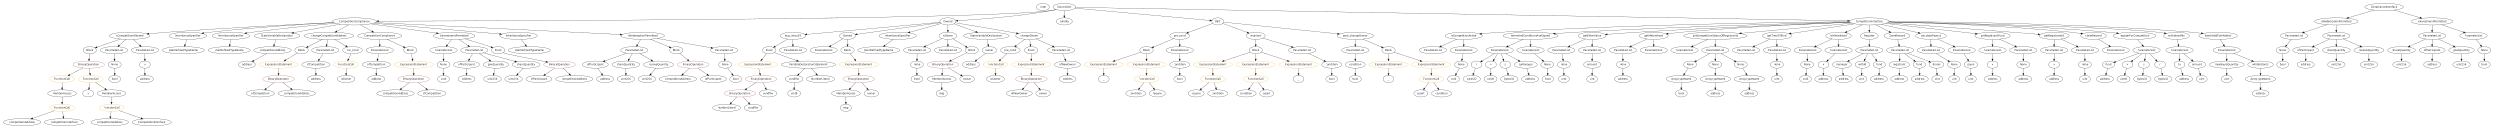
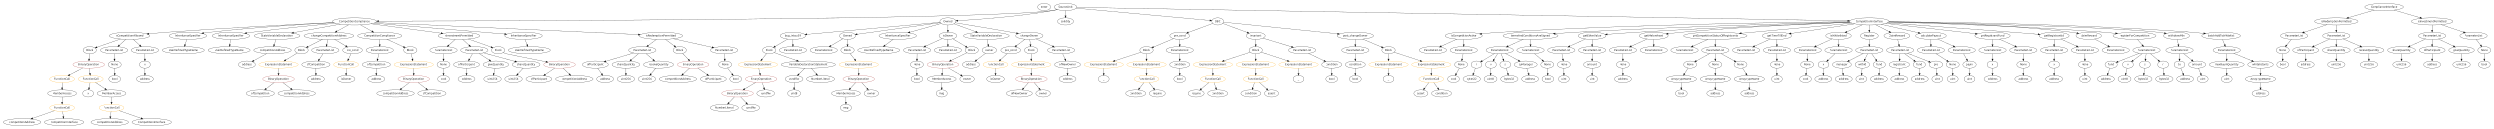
  strict digraph {
    fontname=Ubuntu
    node [fontname=Ubuntu color=black]
    edge [fontname=Ubuntu]
    Enter [height=0.5 width=0.83628 color=""]
    n2 [height=0.5 label=ofNewOwner width=1.6818]
    n3 [height=0.5 label=address width=1.0996]
    n4 [height=0.5 label=_ width=0.75]
    n5 [color=orange height=0.5 label=ExpressionStatement width=2.458]
    n6 [height=0.5 label=_ width=0.75]
    n7 [height=0.5 label=bool width=0.76697]
    n8 [height=0.5 label=condition width=1.266]
    n9 [height=0.5 label=bool width=0.76697]
    n10 [height=0.5 label=None width=0.85014]
    n11 [height=0.5 label=address width=1.0996]
    n12 [height=0.5 label=ParameterList width=1.7095]
    n13 [height=0.5 label=None width=0.85014]
    n14 [height=0.5 label=uint width=0.75]
    n15 [height=0.5 label=ParameterList width=1.7095]
    n16 [height=0.5 label=fund width=0.76697]
    n17 [height=0.5 label=v width=0.75]
    n18 [height=0.5 label=s width=0.75]
    n19 [height=0.5 label=r width=0.75]
    n20 [height=0.5 label=address width=1.0996]
    n21 [height=0.5 label=uint8 width=0.7947]
    n22 [height=0.5 label=bytes32 width=1.0996]
    n23 [height=0.5 label=bytes32 width=1.0996]
    n24 [height=0.5 label=assert width=0.89172]
    n25 [height=0.5 label=CompetitionCompliance width=2.8045]
    n26 [height=0.5 label=isCompetitionAllowed width=2.5966]
    n27 [height=0.5 label=InheritanceSpecifier width=2.3333]
    n28 [height=0.5 label=InheritanceSpecifier width=2.3333]
    n29 [height=0.5 label=StateVariableDeclaration width=2.8184]
    n30 [height=0.5 label=changeCompetitionAddress width=3.1649]
    n31 [height=0.5 label=CompetitionCompliance width=2.8045]
    n32 [height=0.5 label=isInvestmentPermitted width=2.5689]
    n33 [height=0.5 label=InheritanceSpecifier width=2.3333]
    n34 [height=0.5 label=isRedemptionPermitted width=2.7075]
    n35 [height=0.5 label=Block width=0.90558]
    n36 [height=0.5 label=ParameterList width=1.7095]
    n37 [height=0.5 label=ParameterList width=1.7095]
    n38 [height=0.5 label=UserDefinedTypeName width=2.7214]
    n39 [height=0.5 label=UserDefinedTypeName width=2.7214]
    n40 [height=0.5 label=competitionAddress width=2.3887]
    n41 [height=0.5 label=Block width=0.90558]
    n42 [height=0.5 label=ParameterList width=1.7095]
    n43 [height=0.5 label=pre_cond width=1.2937]
    n44 [height=0.5 label=ParameterList width=1.7095]
    n45 [height=0.5 label=Block width=0.90558]
    n46 [height=0.5 label=ParameterList width=1.7095]
    n47 [height=0.5 label=ParameterList width=1.7095]
    n48 [height=0.5 label=Block width=0.90558]
    n49 [height=0.5 label=UserDefinedTypeName width=2.7214]
    n50 [height=0.5 label=ParameterList width=1.7095]
    n51 [height=0.5 label=Block width=0.90558]
    n52 [height=0.5 label=ParameterList width=1.7095]
    n53 [color=brown height=0.5 label=BinaryOperation width=1.9867]
    n54 [height=0.5 label=None width=0.85014]
    n55 [height=0.5 label=x width=0.75]
    n56 [height=0.5 label=address width=1.0996]
    n57 [color=orange height=0.5 label=ExpressionStatement width=2.458]
    n58 [height=0.5 label=ofCompetition width=1.7927]
    n59 [color=orange height=0.5 label=FunctionCall width=1.6125]
    n60 [height=0.5 label=ofCompetition width=1.7927]
    n61 [color=orange height=0.5 label=ExpressionStatement width=2.458]
    n62 [height=0.5 label=None width=0.85014]
    n63 [height=0.5 label=ofParticipant width=1.6125]
    n64 [height=0.5 label=giveQuantity width=1.5848]
    n65 [height=0.5 label=shareQuantity width=1.7095]
    n66 [color=brown height=0.5 label=BinaryOperation width=1.9867]
    n67 [height=0.5 label=ofParticipant width=1.6125]
    n68 [height=0.5 label=shareQuantity width=1.7095]
    n69 [height=0.5 label=receiveQuantity width=1.8897]
    n70 [color=brown height=0.5 label=BinaryOperation width=1.9867]
    n71 [height=0.5 label=None width=0.85014]
    n72 [height=0.5 label=isCompetitionActive width=2.4026]
    n73 [height=0.5 label=ParameterList width=1.7095]
    n74 [height=0.5 label=ParameterList width=1.7095]
    n75 [height=0.5 label=None width=0.85014]
    n76 [height=0.5 label=bool width=0.76697]
    n77 [height=0.5 label=uint width=0.75]
    n78 [height=0.5 label=ParameterList width=1.7095]
    n79 [height=0.5 label=uint8 width=0.7947]
    n80 [height=0.5 label=ofCompetition width=1.7927]
    n81 [height=0.5 label=address width=1.0996]
    n82 [height=0.5 label=x width=0.75]
    n83 [height=0.5 label=bool width=0.76697]
    n84 [height=0.5 label=None width=0.85014]
    n85 [height=0.5 label=uint width=0.75]
    n86 [height=0.5 label=competitionAddress width=2.3887]
    n87 [height=0.5 label=bool width=0.76697]
    n88 [height=0.5 label=ParameterList width=1.7095]
    n89 [height=0.5 label=None width=0.85014]
    n90 [height=0.5 label=bool width=0.76697]
    n91 [height=0.5 label=x width=0.75]
    n92 [height=0.5 label=address width=1.0996]
    n93 [height=0.5 label=pre_cond width=1.2937]
    n94 [height=0.5 label=Block width=0.90558]
    n95 [height=0.5 label=ParameterList width=1.7095]
    n96 [color=orange height=0.5 label=ExpressionStatement width=2.458]
    n97 [color=orange height=0.5 label=ExpressionStatement width=2.458]
    n98 [height=0.5 label=condition width=1.266]
    n99 [color=orange height=0.5 label=FunctionCall width=1.6125]
    n100 [height=0.5 label=bool width=0.76697]
    n101 [height=0.5 label=vundflw width=1.1274]
    n102 [height=0.5 label=uint8 width=0.7947]
    n103 [height=0.5 label=None width=0.85014]
    n104 [height=0.5 label=bool width=0.76697]
    n105 [height=0.5 label=condition width=1.266]
    n106 [height=0.5 label=ParameterList width=1.7095]
    n107 [height=0.5 label=None width=0.85014]
    n108 [height=0.5 label=bool width=0.76697]
    n109 [height=0.5 label=ParameterList width=1.7095]
    n110 [height=0.5 label=None width=0.85014]
    n111 [height=0.5 label=uint width=0.75]
    n112 [height=0.5 label=uint width=0.75]
    n113 [height=0.5 label=maxBuyinQuantity width=2.1947]
    n114 [height=0.5 label=uint width=0.75]
    n115 [height=0.5 label=_ width=0.75]
    n116 [height=0.5 label=UserDefinedTypeName width=2.7214]
    n117 [color=orange height=0.5 label=FunctionCall width=1.6125]
    n118 [height=0.5 label=CompetitionInterface width=2.4719]
    n119 [height=0.5 label=ofParticipant width=1.6125]
    n120 [height=0.5 label=address width=1.0996]
    n121 [height=0.5 label=require width=1.0026]
    n122 [height=0.5 label=ofNewOwner width=1.6818]
    n123 [height=0.5 label=address width=1.0996]
    n124 [height=0.5 label=uint256 width=1.0442]
    n125 [height=0.5 label=uint256 width=1.0442]
    n126 [height=0.5 label=ParameterList width=1.7095]
    n127 [height=0.5 label=shareQuantity width=1.7095]
    n128 [height=0.5 label=ofParticipant width=1.6125]
    n129 [height=0.5 label=giveQuantity width=1.5848]
    n130 [height=0.5 label=uint256 width=1.0442]
    n131 [height=0.5 label=address width=1.0996]
    n132 [height=0.5 label=uint256 width=1.0442]
    n133 [height=0.5 label=require width=1.0026]
    n134 [height=0.5 label=address width=1.0996]
    n135 [height=0.5 label=NumberLiteral width=1.765]
    n136 [color=orange height=0.5 label=FunctionCall width=1.6125]
    n137 [color=orange height=0.5 label=FunctionCall width=1.6125]
    n138 [height=0.5 label=bool width=0.76697]
    n139 [height=0.5 label=address width=1.0996]
    n140 [height=0.5 label=address width=1.0996]
    n141 [height=0.5 label=registrant width=1.2382]
    n142 [height=0.5 label=condition width=1.266]
    n143 [height=0.5 label=r width=0.75]
    n144 [height=0.5 label=bytes32 width=1.0996]
    n145 [height=0.5 label=ParameterList width=1.7095]
    n146 [height=0.5 label=payin width=0.85014]
    n147 [height=0.5 label=uint width=0.75]
    n148 [color=orange height=0.5 label=ExpressionStatement width=2.458]
    n149 [color=orange height=0.5 label=FunctionCall width=1.6125]
    n150 [height=0.5 label=condition width=1.266]
    n151 [color=brown height=0.5 label=BinaryOperation width=1.9867]
    n152 [height=0.5 label=vundflw width=1.1274]
    n153 [height=0.5 label=address width=1.0996]
    n154 [height=0.5 label=address width=1.0996]
    n155 [height=0.5 label=isRedemptionPermitted width=2.7075]
    n156 [height=0.5 label=ParameterList width=1.7095]
    n157 [height=0.5 label=ParameterList width=1.7095]
    n158 [height=0.5 label=shareQuantity width=1.7095]
    n159 [height=0.5 label=receiveQuantity width=1.8897]
    n160 [height=0.5 label=uint256 width=1.0442]
    n161 [height=0.5 label=uint256 width=1.0442]
    n162 [height=0.5 label=condition width=1.266]
    n163 [height=0.5 label=bool width=0.76697]
    n164 [height=0.5 label=Owned width=1.0442]
    n165 [height=0.5 label=bug_intou39 width=1.5848]
    n166 [height=0.5 label=Owned width=1.0442]
    n167 [height=0.5 label=InheritanceSpecifier width=2.3333]
    n168 [height=0.5 label=isOwner width=1.1551]
    n169 [height=0.5 label=StateVariableDeclaration width=2.8184]
    n170 [height=0.5 label=changeOwner width=1.7095]
    n171 [height=0.5 label=Block width=0.90558]
    n172 [height=0.5 label=ParameterList width=1.7095]
    n173 [height=0.5 label=Block width=0.90558]
    n174 [height=0.5 label=ParameterList width=1.7095]
    n175 [height=0.5 label=Block width=0.90558]
    n176 [height=0.5 label=owner width=0.93331]
    n177 [height=0.5 label=pre_cond width=1.2937]
    n178 [height=0.5 label=Block width=0.90558]
    n179 [height=0.5 label=ParameterList width=1.7095]
    n180 [color=orange height=0.5 label=ExpressionStatement width=2.458]
    n181 [height=0.5 label=VariableDeclarationStatement width=3.3174]
    n182 [color=orange height=0.5 label=ExpressionStatement width=2.458]
    n183 [color=brown height=0.5 label=BinaryOperation width=1.9867]
    n184 [height=0.5 label=address width=1.0996]
    n185 [color=orange height=0.5 label=FunctionCall width=1.6125]
    n186 [color=orange height=0.5 label=ExpressionStatement width=2.458]
    n187 [height=0.5 label=competitionAddress width=2.3887]
    n188 [height=0.5 label=Block width=0.90558]
    n189 [color=orange height=0.5 label=ExpressionStatement width=2.458]
    n190 [color=orange height=0.5 label=ExpressionStatement width=2.458]
    n191 [color=orange height=0.5 label=FunctionCall width=1.6125]
    n192 [height=0.5 label=condition width=1.266]
    n193 [height=0.5 label=assert width=0.89172]
    n194 [height=0.5 label=ParameterList width=1.7095]
    n195 [height=0.5 label=fund width=0.76697]
-   n196 [height=0.5 label=shares width=0.94717]
+   n196 [height=0.5 label=pre width=0.94717]
    n197 [height=0.5 label=address width=1.0996]
    n198 [height=0.5 label=address width=1.0996]
    n199 [height=0.5 label=uint width=0.75]
    n200 [height=0.5 label=competitionAddress width=2.3887]
    n201 [height=0.5 label=isOwner width=1.1551]
    n202 [height=0.5 label=msg width=0.75]
    n203 [color=brown height=0.5 label=BinaryOperation width=1.9867]
    n204 [height=0.5 label=NumberLiteral width=1.765]
    n205 [height=0.5 label=v width=0.75]
    n206 [height=0.5 label=ArrayTypeName width=2.0145]
    n207 [height=0.5 label=address width=1.0996]
    n208 [height=0.5 label=MemberAccess width=1.9174]
    n209 [height=0.5 label=vundflw width=1.1274]
    n210 [height=0.5 label=owner width=0.93331]
    n211 [height=0.5 label=ParameterList width=1.7095]
    n212 [height=0.5 label=x width=0.75]
    n213 [height=0.5 label=ParameterList width=1.7095]
    n214 [height=0.5 label=amount width=1.0581]
    n215 [height=0.5 label=address width=1.0996]
    n216 [height=0.5 label=None width=0.85014]
    n217 [height=0.5 label=ArrayTypeName width=2.0145]
    n218 [height=0.5 label=ParameterList width=1.7095]
    n219 [color=brown height=0.5 label=BinaryOperation width=1.9867]
    n220 [height=0.5 label=MemberAccess width=1.9174]
    n221 [height=0.5 label=owner width=0.93331]
    n222 [height=0.5 label=MemberAccess width=1.9174]
    n223 [height=0.5 label=termsAndConditionsAreSigned width=3.5253]
    n224 [height=0.5 label=ParameterList width=1.7095]
    n225 [height=0.5 label=ParameterList width=1.7095]
    n226 [height=0.5 label=s width=0.75]
    n227 [height=0.5 label=byManager width=1.4462]
    n228 [height=0.5 label=None width=0.85014]
    n229 [height=0.5 label=bytes32 width=1.0996]
    n230 [height=0.5 label=invariant width=1.1551]
    n231 [height=0.5 label=ParameterList width=1.7095]
    n232 [height=0.5 label=MemberAccess width=1.9174]
    n233 [height=0.5 label=getEtherValue width=1.7234]
    n234 [height=0.5 label=bool width=0.76697]
    n235 [height=0.5 label=ParameterList width=1.7095]
    n236 [color=brown height=0.5 label=BinaryOperation width=1.9867]
    n237 [height=0.5 label=getMelonAsset width=1.8343]
    n238 [height=0.5 label=ParameterList width=1.7095]
    n239 [height=0.5 label=ParameterList width=1.7095]
    n240 [height=0.5 label=getCompetitionStatusOfRegistrants width=3.9411]
    n241 [height=0.5 label=ParameterList width=1.7095]
    n242 [height=0.5 label=ParameterList width=1.7095]
    n243 [height=0.5 label=None width=0.85014]
    n244 [height=0.5 label=None width=0.85014]
    n245 [height=0.5 label=ArrayTypeName width=2.0145]
    n246 [height=0.5 label=getTimeTillEnd width=1.8759]
    n247 [height=0.5 label=ParameterList width=1.7095]
    n248 [height=0.5 label=competitionAddress width=2.3887]
    n249 [height=0.5 label=ParameterList width=1.7095]
    n250 [height=0.5 label=whitelistants width=1.5432]
    n251 [height=0.5 label=ArrayTypeName width=2.0145]
    n252 [height=0.5 label=ParameterList width=1.7095]
    n253 [height=0.5 label=None width=0.85014]
    n254 [height=0.5 label=isWhitelisted width=1.6125]
    n255 [height=0.5 label=ParameterList width=1.7095]
    n256 [height=0.5 label=x width=0.75]
    n257 [height=0.5 label=address width=1.0996]
    n258 [height=0.5 label=to width=0.75]
    n259 [height=0.5 label=address width=1.0996]
    n260 [color=orange height=0.5 label=FunctionCall width=1.6125]
    n261 [height=0.5 label=CompetitionInterface width=2.4719]
    n262 [height=0.5 label=uint256 width=1.0442]
    n263 [height=0.5 label=uint256 width=1.0442]
    n264 [height=0.5 label=uint width=0.75]
    n265 [height=0.5 label=Register width=1.1412]
    n266 [height=0.5 label=ParameterList width=1.7095]
    n267 [height=0.5 label=manager width=1.1551]
    n268 [height=0.5 label=withId width=0.94717]
    n269 [height=0.5 label=fund width=0.76697]
    n270 [height=0.5 label=address width=1.0996]
    n271 [height=0.5 label=uint width=0.75]
    n272 [height=0.5 label=address width=1.0996]
    n273 [height=0.5 label=owner width=0.93331]
    n274 [height=0.5 label=ParameterList width=1.7095]
    n275 [height=0.5 label=solidity width=1.0442]
    n276 [height=0.5 label=address width=1.0996]
    n277 [height=0.5 label=ClaimReward width=1.6957]
    n278 [height=0.5 label=calculatePayout width=1.9036]
    n279 [height=0.5 label=ofParticipant width=1.6125]
    n280 [height=0.5 label=getRegistrantFund width=2.1808]
    n281 [height=0.5 label=ParameterList width=1.7095]
    n282 [height=0.5 label=None width=0.85014]
    n283 [height=0.5 label=address width=1.0996]
    n284 [height=0.5 label=getRegistrantId width=1.862]
    n285 [height=0.5 label=ParameterList width=1.7095]
    n286 [height=0.5 label=None width=0.85014]
    n287 [height=0.5 label=ofParticipant width=1.6125]
    n288 [height=0.5 label=isOwner width=1.1551]
    n289 [height=0.5 label=competitionAddress width=2.3887]
    n290 [height=0.5 label=amount width=1.0581]
    n291 [height=0.5 label=ParameterList width=1.7095]
    n292 [height=0.5 label=bool width=0.76697]
    n293 [height=0.5 label=SourceUnit width=1.46]
    n294 [height=0.5 label=DBC width=0.82242]
    n295 [height=0.5 label=CompetitionInterface width=2.4719]
    n296 [height=0.5 label=ComplianceInterface width=2.4303]
    n297 [height=0.5 label=isInvestmentPermitted width=2.5689]
    n298 [height=0.5 label=post_changeOwner width=1.4184]
    n299 [height=0.5 label=claimReward width=1.6402]
    n300 [height=0.5 label=registerForCompetition width=2.6937]
    n301 [height=0.5 label=withdrawMln width=1.6402]
    n302 [height=0.5 label=batchAddToWhitelist width=2.5273]
    n303 [height=0.5 label=Block width=0.90558]
    n304 [height=0.5 label=ParameterList width=1.7095]
    n305 [height=0.5 label=msg width=0.75]
    n306 [color=orange height=0.5 label=ExpressionStatement width=2.458]
    n307 [color=orange height=0.5 label=FunctionCall width=1.6125]
    n308 [color=brown height=0.5 label=BinaryOperation width=1.9867]
    n309 [color=brown height=0.5 label=BinaryOperation width=1.9867]
    n310 [height=0.5 label=competitionAddress width=2.3887]
    n311 [height=0.5 label=ofCompetition width=1.7927]
    n2 -> n3
    n5 -> n6
    n8 -> n9
    n10 -> n11
    n12 -> n13
    n13 -> n14
    n15 -> n16
    n15 -> n17
    n15 -> n18
    n15 -> n19
    n16 -> n20
    n17 -> n21
    n18 -> n22
    n19 -> n23
    n25 -> n26
    n25 -> n27
    n25 -> n28
    n25 -> n29
    n25 -> n30
    n25 -> n31
    n25 -> n32
    n25 -> n33
    n25 -> n34
    n26 -> n35
    n26 -> n36
    n26 -> n37
    n27 -> n38
    n28 -> n39
    n29 -> n40
    n30 -> n41
    n30 -> n42
    n30 -> n43
    n31 -> n44
    n31 -> n45
    n32 -> n46
    n32 -> n47
    n32 -> n48
    n33 -> n49
    n34 -> n50
    n34 -> n51
    n34 -> n52
    n35 -> n53
    n36 -> n54
    n37 -> n55
    n40 -> n56
    n41 -> n57
    n42 -> n58
    n43 -> n59
    n44 -> n60
    n45 -> n61
    n46 -> n62
    n47 -> n63
    n47 -> n64
    n47 -> n65
    n48 -> n66
    n50 -> n67
    n50 -> n68
    n50 -> n69
    n51 -> n70
    n52 -> n71
    n53 -> n136
    n53 -> n137
    n54 -> n138
    n55 -> n139
    n57 -> n236
    n58 -> n198
    n59 -> n288
    n60 -> n81
    n61 -> n309
    n62 -> n83
    n63 -> n215
    n64 -> n262
    n65 -> n263
    n66 -> n287
    n66 -> n289
    n67 -> n123
    n68 -> n124
    n69 -> n125
    n70 -> n200
    n70 -> n279
    n71 -> n292
    n72 -> n73
    n72 -> n74
    n74 -> n75
    n75 -> n76
    n84 -> n85
    n88 -> n89
    n89 -> n90
    n91 -> n92
    n93 -> n94
    n93 -> n95
    n94 -> n96
    n94 -> n97
    n95 -> n98
    n96 -> n4
    n97 -> n99
    n98 -> n100
    n99 -> n105
    n99 -> n133
    n101 -> n102
    n103 -> n104
    n106 -> n107
    n107 -> n108
    n109 -> n110
    n110 -> n111
    n113 -> n114
    n117 -> n86
    n117 -> n118
    n119 -> n120
    n126 -> n127
    n126 -> n128
    n126 -> n129
    n127 -> n130
    n128 -> n131
    n129 -> n132
    n136 -> n208
    n137 -> n82
    n137 -> n222
    n141 -> n134
    n143 -> n144
    n145 -> n146
    n146 -> n147
    n148 -> n149
    n149 -> n121
    n149 -> n150
    n151 -> n135
    n151 -> n152
    n155 -> n156
    n155 -> n157
    n156 -> n103
    n157 -> n119
    n157 -> n158
    n157 -> n159
    n158 -> n160
    n159 -> n161
    n162 -> n163
    n164 -> n165
    n164 -> n166
    n164 -> n167
    n164 -> n168
    n164 -> n169
    n164 -> n170
    n165 -> n171
    n165 -> n172
    n166 -> n78
    n166 -> n173
    n167 -> n116
    n168 -> n106
    n168 -> n174
    n168 -> n175
    n169 -> n176
    n170 -> n177
    n170 -> n178
    n170 -> n179
    n171 -> n180
    n171 -> n181
    n173 -> n182
    n175 -> n183
    n176 -> n184
    n177 -> n185
    n178 -> n186
    n179 -> n2
    n180 -> n203
    n181 -> n101
    n181 -> n204
    n182 -> n219
    n183 -> n232
    n183 -> n273
    n185 -> n201
    n186 -> n308
    n188 -> n148
    n188 -> n189
    n188 -> n190
    n189 -> n191
    n190 -> n115
    n191 -> n192
    n191 -> n193
    n194 -> n141
    n194 -> n195
    n194 -> n196
    n195 -> n197
    n196 -> n112
    n203 -> n151
    n203 -> n209
    n205 -> n79
    n206 -> n207
    n208 -> n117
    n211 -> n212
    n212 -> n153
    n213 -> n214
    n214 -> n199
    n216 -> n217
    n217 -> n87
    n219 -> n220
    n219 -> n221
    n220 -> n305
    n222 -> n260
    n223 -> n224
    n223 -> n225
    n224 -> n143
    n224 -> n205
    n224 -> n226
    n224 -> n227
    n225 -> n228
    n226 -> n229
    n227 -> n140
    n228 -> n7
    n230 -> n188
    n230 -> n231
    n231 -> n8
    n232 -> n202
    n233 -> n12
    n233 -> n213
    n235 -> n162
    n236 -> n80
    n236 -> n187
    n237 -> n238
    n237 -> n239
    n238 -> n10
    n240 -> n241
    n240 -> n242
    n242 -> n216
    n242 -> n243
    n242 -> n244
    n243 -> n206
    n244 -> n245
    n245 -> n276
    n246 -> n218
    n246 -> n247
    n247 -> n84
    n249 -> n113
    n249 -> n250
    n250 -> n251
    n251 -> n154
    n252 -> n253
    n253 -> n234
    n254 -> n88
    n254 -> n255
    n255 -> n256
    n256 -> n257
    n258 -> n259
    n260 -> n248
    n260 -> n261
    n265 -> n266
    n266 -> n267
    n266 -> n268
    n266 -> n269
    n267 -> n270
    n268 -> n271
    n269 -> n272
    n274 -> n91
    n277 -> n194
    n278 -> n109
    n278 -> n145
    n280 -> n274
    n280 -> n281
    n281 -> n282
    n282 -> n283
    n284 -> n211
    n284 -> n285
    n285 -> n286
    n286 -> n77
    n290 -> n264
    n291 -> n258
    n291 -> n290
    n293 -> n25
    n293 -> n164
    n293 -> n275
    n293 -> n294
    n293 -> n295
    n294 -> n93
    n294 -> n230
    n294 -> n298
    n295 -> n72
    n295 -> n223
    n295 -> n233
    n295 -> n237
    n295 -> n240
    n295 -> n246
    n295 -> n254
    n295 -> n265
    n295 -> n277
    n295 -> n278
    n295 -> n280
    n295 -> n284
    n295 -> n299
    n295 -> n300
    n295 -> n301
    n295 -> n302
    n296 -> n155
    n296 -> n297
    n297 -> n126
    n297 -> n252
    n298 -> n235
    n298 -> n303
    n299 -> n304
    n300 -> n15
    n301 -> n291
    n302 -> n249
    n303 -> n5
    n303 -> n306
    n306 -> n307
    n307 -> n24
    n307 -> n142
    n308 -> n122
    n308 -> n210
    n309 -> n310
    n309 -> n311
  }
